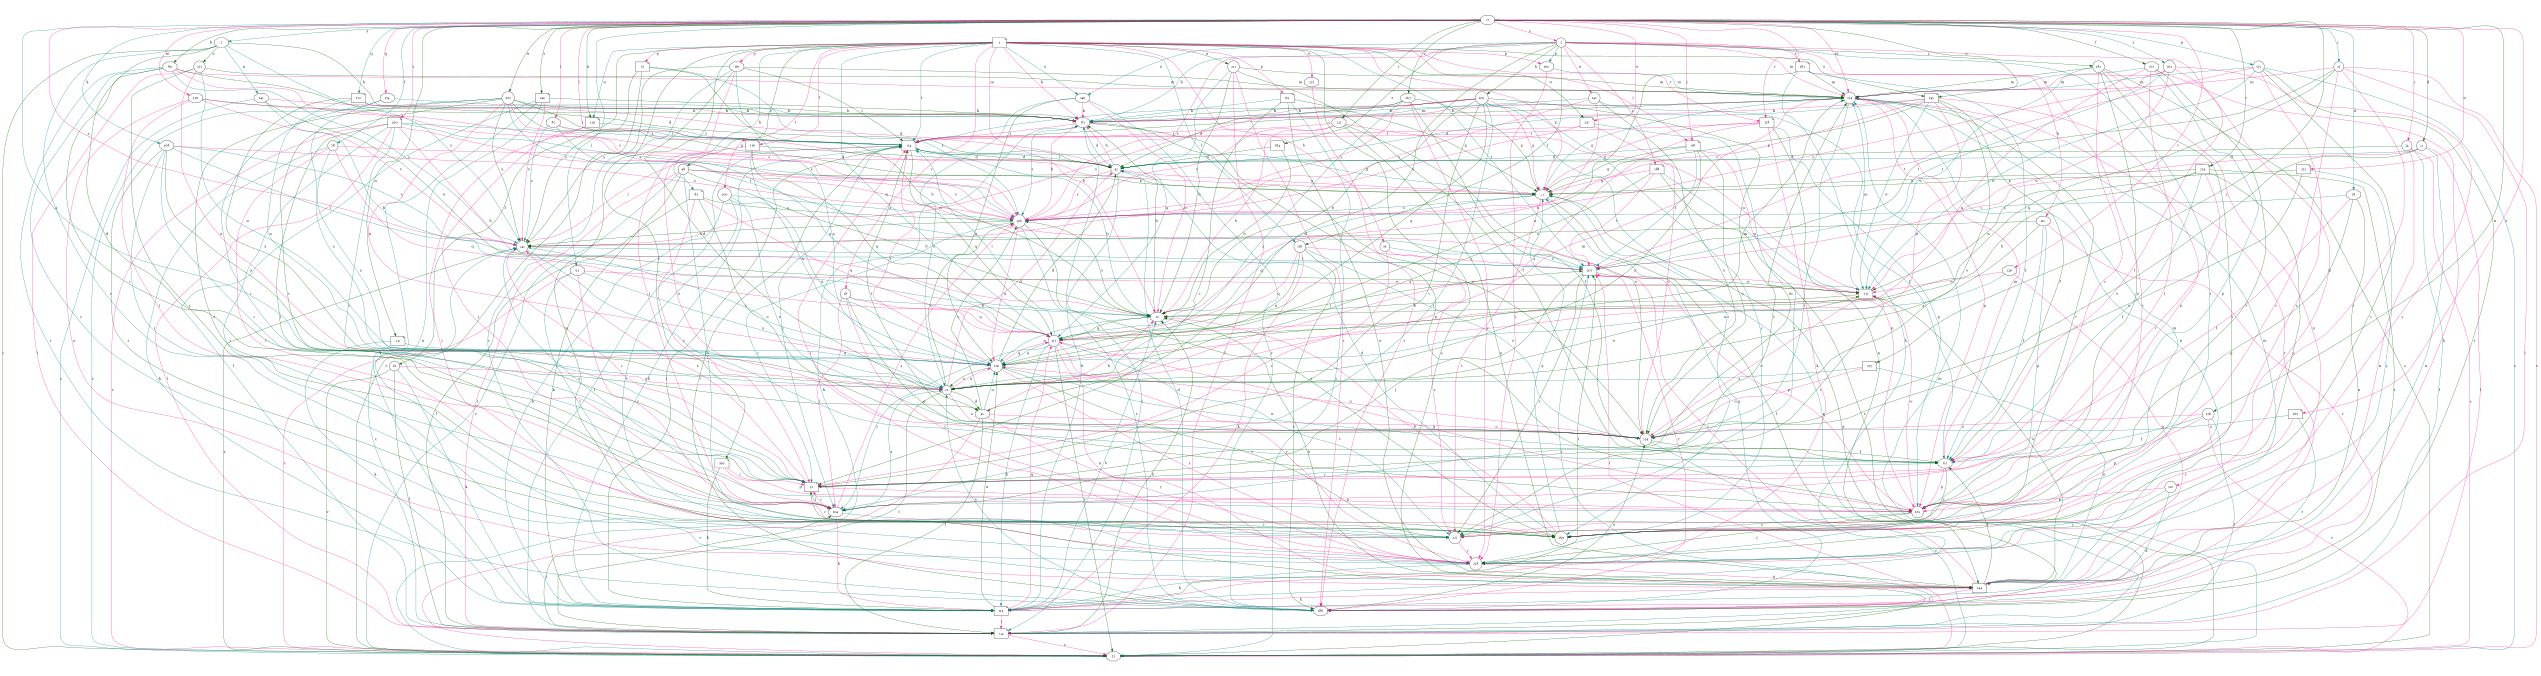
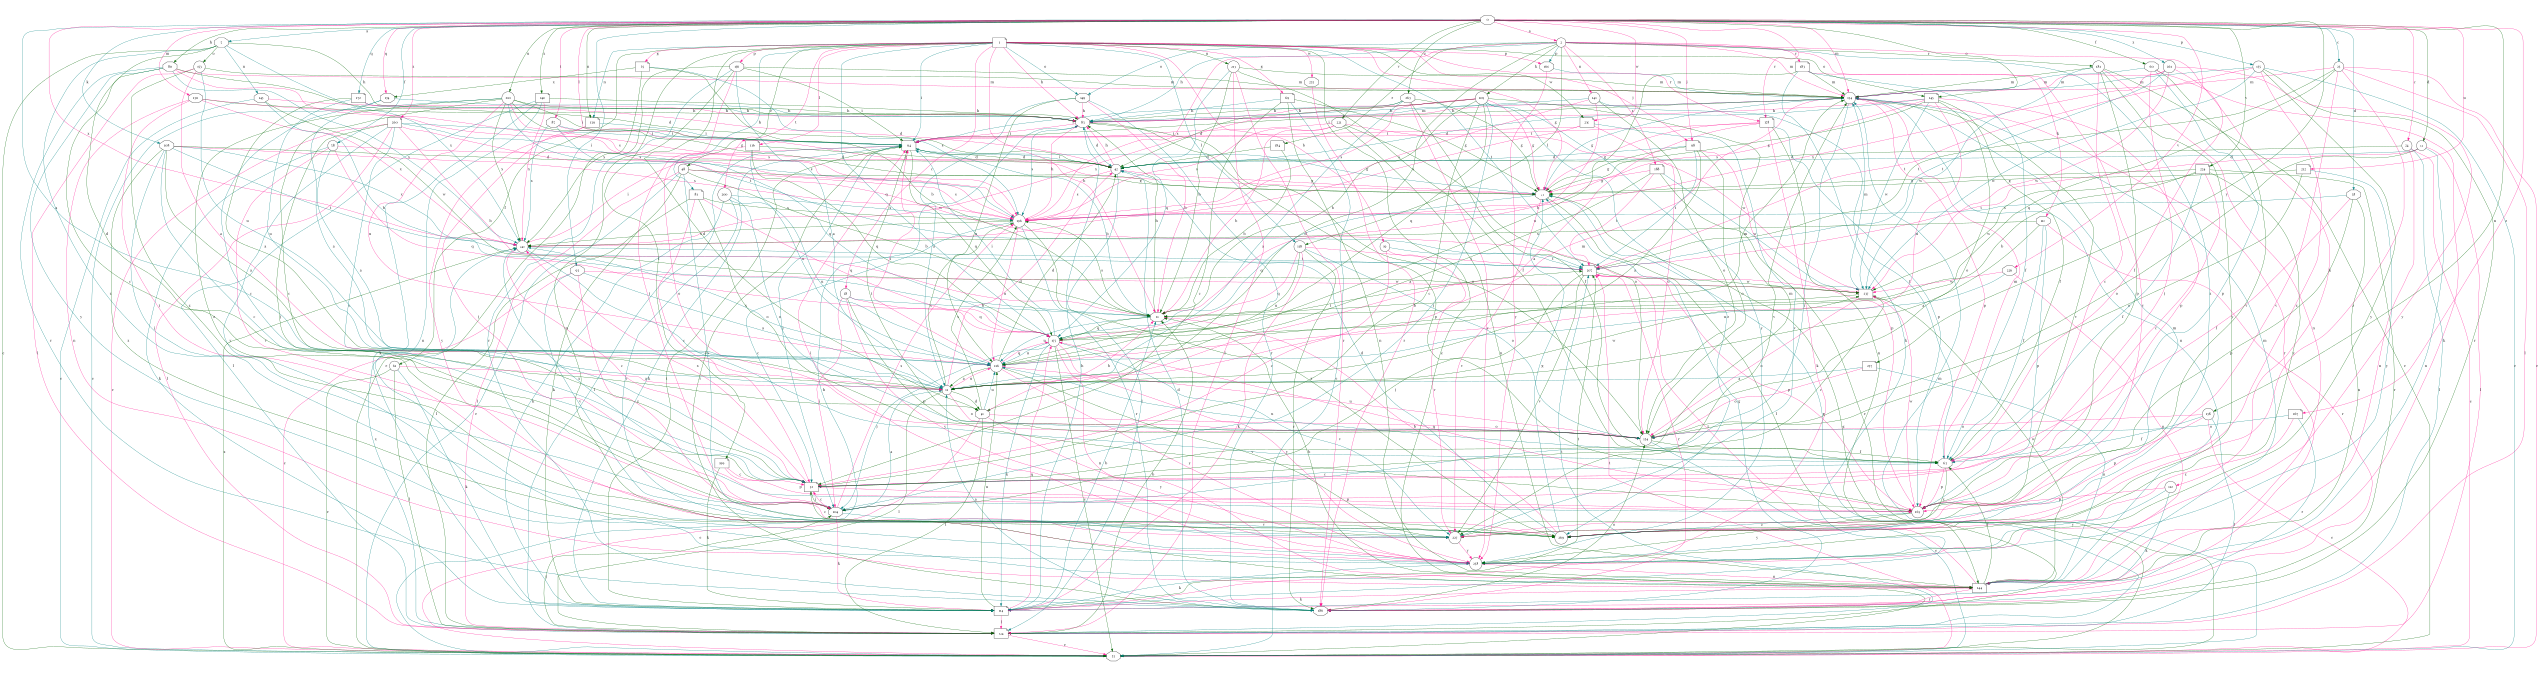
  strict digraph {
    fontname="Playfair Display"
    node [fontname="Playfair Display" shape=circle]
    edge [color=deeppink fontname="Playfair Display"]
    0 [shape=octagon]
    2
    5 [shape=octagon]
    11
    24
    25
    33
    38 [shape=octagon]
    58
    60 [shape=octagon]
    80 [shape=octagon]
    87 [shape=octagon]
    93 [shape=octagon]
    98 [shape=note]
    108 [shape=octagon]
    116 [shape=note]
    130 [shape=octagon]
    134
-   137 [shape=note]
    138
    139 [shape=note]
    145 [shape=note]
    155
    172 [shape=note]
    174 [shape=octagon]
    178 [shape=note]
    210
    212 [shape=note]
    221 [shape=octagon]
    224 [shape=note]
    226 [shape=octagon]
    230 [shape=note]
    240 [shape=note]
    n34 [label=241]
    257 [shape=note]
    260 [shape=note]
    261
    263 [shape=octagon]
    267 [shape=note]
    41 [shape=octagon]
    83 [shape=octagon]
    118
    149 [shape=octagon]
    160 [shape=octagon]
    109
    110 [shape=octagon]
    112
    141
    181
    183 [shape=note]
    184 [shape=note]
    188 [shape=note]
    196
    269
    53 [shape=octagon]
    143 [shape=octagon]
    153
    42
    124 [shape=note]
    154
    n61 [label=216]
    237 [shape=note]
    144 [shape=note]
    175
    207 [shape=note]
    227
    165
    63 [shape=octagon]
    114 [shape=note]
    104 [shape=octagon]
    32 [shape=note]
    258
    186 [shape=octagon]
    73 [shape=octagon]
    94 [shape=note]
    21 [shape=octagon]
    1 [shape=note]
    19
    28
    48
    61
    65 [shape=note]
    69 [shape=note]
    81 [shape=note]
    156 [shape=octagon]
    199 [shape=note]
    200
    213
    235 [shape=octagon]
    0 -> 2 [label=a]
    0 -> 5 [color=teal label=a]
    0 -> 11 [color=teal label=a]
    0 -> 24 [label=c]
    0 -> 25 [color=teal label=c]
    0 -> 33 [color=darkgreen label=d]
    0 -> 38 [color=teal label=d]
    0 -> 58 [color=teal label=f]
    0 -> 60 [color=darkgreen label=f]
    0 -> 80 [color=darkgreen label=h]
    0 -> 87 [label=i]
    0 -> 93 [color=teal label=i]
    0 -> 98 [label=j]
    0 -> 108 [color=teal label=k]
    0 -> 116 [label=l]
    0 -> 130 [label=m]
    0 -> 134 [label=m]
-   0 -> 137 [color=darkgreen label=n]
    0 -> 138 [color=darkgreen label=n]
    0 -> 139 [color=darkgreen label=n]
    0 -> 145 [color=darkgreen label=o]
    0 -> 155 [color=teal label=p]
    0 -> 172 [color=teal label=q]
    0 -> 174 [label=q]
    0 -> 178 [label=r]
    0 -> 210 [color=darkgreen label=u]
    0 -> 212 [label=u]
    0 -> 221 [color=darkgreen label=v]
    0 -> 224 [color=darkgreen label=v]
    0 -> 226 [label=v]
    0 -> 230 [label=w]
    0 -> 240 [color=darkgreen label=x]
    0 -> n34 [label=x]
    0 -> 257 [color=darkgreen label=y]
    0 -> 260 [label=z]
    0 -> 261 [color=teal label=z]
    0 -> 263 [color=darkgreen label=z]
    0 -> 267 [label=z]
    2 -> 134 [label=m]
    2 -> 41 [color=darkgreen label=d]
    2 -> 83 [color=teal label=h]
    2 -> 118 [color=darkgreen label=l]
    2 -> 149 [color=teal label=o]
    2 -> 160 [color=teal label=p]
    2 -> 109 [color=darkgreen label=k]
    2 -> 110 [label=k]
    2 -> 112 [label=k]
    2 -> 141 [label=n]
    2 -> 181 [color=darkgreen label=r]
    2 -> 183 [label=r]
    2 -> 184 [color=darkgreen label=r]
    2 -> 188 [label=s]
    2 -> 196 [label=s]
    2 -> 269 [color=teal label=z]
    5 -> n34 [color=teal label=x]
    5 -> 41 [color=darkgreen label=d]
    5 -> 83 [color=darkgreen label=h]
    5 -> 269 [color=teal label=z]
    5 -> 53 [color=darkgreen label=e]
    5 -> 143 [color=teal label=n]
    5 -> 153 [color=darkgreen label=o]
    11 -> 134 [label=m]
    11 -> 41 [color=darkgreen label=d]
    11 -> 196 [color=darkgreen label=s]
    11 -> 42 [label=d]
    11 -> 124 [color=darkgreen label=l]
    11 -> 154 [label=o]
    11 -> n61 [label=u]
    11 -> 237 [color=darkgreen label=w]
    24 -> 53 [label=e]
    24 -> 42 [color=darkgreen label=d]
    24 -> 124 [color=teal label=l]
    24 -> 144 [label=n]
    25 -> 134 [label=m]
    25 -> 269 [label=z]
    25 -> 53 [label=e]
    25 -> 124 [label=l]
    25 -> 175 [color=darkgreen label=q]
    25 -> 207 [color=darkgreen label=t]
    25 -> 227 [label=v]
    33 -> 42 [color=teal label=d]
    33 -> 124 [label=l]
    33 -> 154 [color=darkgreen label=o]
    33 -> 144 [color=teal label=n]
    33 -> 207 [label=t]
    38 -> 196 [color=teal label=s]
    38 -> 144 [color=darkgreen label=n]
    38 -> 165 [color=darkgreen label=p]
    38 -> 63 [label=f]
    58 -> 11 [color=teal label=a]
    58 -> 42 [label=d]
    58 -> 175 [label=q]
    58 -> 227 [label=v]
    58 -> 114 [color=teal label=k]
    60 -> 134 [color=teal label=m]
-   60 -> 175 [label=q]
    60 -> 227 [color=darkgreen label=v]
    60 -> 165 [color=teal label=p]
    60 -> 114 [label=k]
    60 -> 104 [label=j]
    80 -> 134 [label=m]
    80 -> n34 [color=teal label=x]
    80 -> 196 [label=s]
    80 -> 42 [color=darkgreen label=d]
    80 -> 32 [color=darkgreen label=c]
    80 -> 258 [color=teal label=y]
    80 -> 186 [color=teal label=r]
    87 -> n34 [color=teal label=x]
    87 -> 175 [color=teal label=q]
    87 -> 73 [label=g]
    87 -> 94 [color=teal label=i]
    93 -> 11 [color=teal label=a]
    93 -> 269 [label=z]
    93 -> 53 [label=e]
    93 -> 237 [label=w]
    93 -> 227 [color=teal label=v]
    98 -> 11 [color=darkgreen label=a]
    98 -> 42 [color=teal label=d]
    98 -> 154 [color=darkgreen label=o]
    98 -> 207 [color=teal label=t]
    98 -> 165 [label=p]
    98 -> 73 [color=darkgreen label=g]
    108 -> 11 [color=darkgreen label=a]
    108 -> n34 [color=teal label=x]
    108 -> 196 [label=s]
    108 -> 269 [color=darkgreen label=z]
+   108 -> 42 [color=darkgreen label=d]
    108 -> 207 [color=teal label=t]
    108 -> 104 [color=teal label=j]
    108 -> 32 [color=teal label=c]
    116 -> 42 [color=darkgreen label=d]
    116 -> 154 [label=o]
    116 -> n61 [color=teal label=u]
    116 -> 175 [color=darkgreen label=q]
    130 -> n34 [label=x]
    130 -> 83 [color=darkgreen label=h]
    130 -> 196 [label=s]
    130 -> 144 [label=n]
    130 -> 104 [label=j]
    134 -> 83 [label=h]
    134 -> 144 [color=teal label=n]
    134 -> 227 [color=darkgreen label=v]
    134 -> 165 [label=p]
    134 -> 104 [color=teal label=j]
    134 -> 186 [label=r]
    134 -> 73 [color=teal label=g]
    134 -> 94 [color=darkgreen label=i]
-   137 -> n61 [color=teal label=u]
-   137 -> 114 [color=teal label=k]
    138 -> 53 [label=e]
    138 -> 124 [color=teal label=l]
    138 -> 154 [label=o]
    138 -> 165 [label=p]
    138 -> 63 [color=teal label=f]
    139 -> 104 [label=j]
    139 -> 258 [label=y]
    139 -> 94 [color=teal label=i]
    145 -> 83 [label=h]
    145 -> 196 [label=s]
    145 -> 42 [color=teal label=d]
    145 -> 154 [color=darkgreen label=o]
    145 -> n61 [label=u]
    145 -> 237 [color=teal label=w]
    145 -> 165 [label=p]
    145 -> 63 [color=darkgreen label=f]
    145 -> 73 [color=darkgreen label=g]
    155 -> 134 [color=teal label=m]
    155 -> 269 [label=z]
    155 -> 53 [color=teal label=e]
    155 -> 237 [color=teal label=w]
    155 -> 207 [label=t]
    155 -> 258 [color=darkgreen label=y]
    155 -> 186 [color=darkgreen label=r]
    172 -> 11 [color=darkgreen label=a]
    172 -> 83 [color=teal label=h]
    172 -> 42 [label=d]
    172 -> n61 [color=teal label=u]
    174 -> 11 [color=teal label=a]
    174 -> 83 [color=teal label=h]
    174 -> 32 [color=teal label=c]
    178 -> 11 [label=a]
    178 -> 144 [color=darkgreen label=n]
    178 -> 165 [color=teal label=p]
    178 -> 114 [label=k]
    178 -> 73 [label=g]
    178 -> 94 [label=i]
    210 -> n34 [color=darkgreen label=x]
    210 -> 83 [color=darkgreen label=h]
    210 -> 196 [label=s]
    210 -> 269 [color=darkgreen label=z]
    210 -> 53 [color=teal label=e]
    210 -> n61 [label=u]
    210 -> 207 [color=teal label=t]
    210 -> 32 [color=darkgreen label=c]
    210 -> 73 [color=darkgreen label=g]
    210 -> 94 [color=darkgreen label=i]
    212 -> 154 [color=darkgreen label=o]
    212 -> 258 [color=teal label=y]
    212 -> 73 [color=darkgreen label=g]
    221 -> 196 [label=s]
    221 -> 154 [color=darkgreen label=o]
    221 -> 237 [label=w]
    221 -> 144 [color=darkgreen label=n]
    221 -> 94 [label=i]
    221 -> 21 [label=b]
    224 -> 269 [color=darkgreen label=z]
    224 -> 237 [color=darkgreen label=w]
    224 -> 63 [color=teal label=f]
    224 -> 32 [label=c]
    224 -> 186 [color=darkgreen label=r]
    224 -> 73 [color=darkgreen label=g]
    224 -> 21 [color=darkgreen label=b]
    226 -> n61 [color=teal label=u]
    226 -> 237 [label=w]
    226 -> 144 [label=n]
    230 -> 196 [label=s]
    230 -> 154 [label=o]
    230 -> 227 [color=teal label=v]
    230 -> 94 [label=i]
    240 -> n34 [label=x]
    240 -> 83 [color=darkgreen label=h]
    240 -> 124 [color=teal label=l]
    240 -> 144 [color=teal label=n]
    240 -> 114 [color=teal label=k]
    n34 -> 207 [color=teal label=t]
    n34 -> 63 [color=teal label=f]
    n34 -> 32 [label=c]
    n34 -> 94 [label=i]
    257 -> 11 [color=teal label=a]
    257 -> 154 [label=o]
    257 -> 144 [color=teal label=n]
    260 -> 196 [color=teal label=s]
    260 -> 53 [label=e]
    260 -> 124 [label=l]
    260 -> 237 [label=w]
    260 -> 104 [color=darkgreen label=j]
    260 -> 32 [color=teal label=c]
    260 -> 258 [color=teal label=y]
    260 -> 94 [color=teal label=i]
    260 -> 21 [label=b]
    261 -> 134 [label=m]
    261 -> n34 [label=x]
    261 -> 237 [label=w]
    261 -> 207 [color=teal label=t]
    261 -> 63 [label=f]
    261 -> 258 [label=y]
    263 -> 11 [color=teal label=a]
    263 -> 83 [color=darkgreen label=h]
    263 -> 63 [color=darkgreen label=f]
    263 -> 258 [label=y]
    263 -> 73 [color=darkgreen label=g]
    263 -> 94 [color=teal label=i]
    267 -> 269 [label=z]
    267 -> 154 [color=teal label=o]
    267 -> 186 [color=teal label=r]
    41 -> 196 [color=darkgreen label=s]
    41 -> 53 [label=e]
    41 -> 124 [color=darkgreen label=l]
    41 -> 154 [label=o]
    41 -> n61 [color=teal label=u]
    41 -> 258 [label=y]
    41 -> 21 [label=b]
    83 -> 134 [color=teal label=m]
    83 -> 196 [color=teal label=s]
    83 -> 42 [color=teal label=d]
    83 -> 154 [color=darkgreen label=o]
    83 -> 165 [color=darkgreen label=p]
    83 -> 94 [label=i]
    118 -> 154 [color=teal label=o]
    118 -> n61 [color=darkgreen label=u]
    118 -> 175 [label=q]
    118 -> 207 [label=t]
    118 -> 114 [label=k]
    118 -> 186 [color=darkgreen label=r]
    149 -> 11 [color=teal label=a]
    149 -> 83 [label=h]
    149 -> n61 [color=darkgreen label=u]
    149 -> 186 [color=teal label=r]
    149 -> 21 [label=b]
    160 -> 134 [color=teal label=m]
    160 -> 258 [label=y]
    109 -> n34 [label=x]
    109 -> 83 [label=h]
    109 -> 196 [label=s]
    109 -> 269 [color=teal label=z]
    109 -> 42 [color=darkgreen label=d]
    109 -> 175 [color=darkgreen label=q]
    109 -> 227 [color=darkgreen label=v]
    109 -> 104 [color=teal label=j]
    109 -> 32 [color=darkgreen label=c]
    109 -> 258 [color=teal label=y]
    109 -> 73 [label=g]
    109 -> 21 [color=darkgreen label=b]
    110 -> 11 [color=darkgreen label=a]
    110 -> n34 [color=darkgreen label=x]
    110 -> 165 [color=teal label=p]
    110 -> 63 [color=teal label=f]
    110 -> 186 [label=r]
    112 -> 165 [label=p]
    112 -> 114 [color=teal label=k]
    112 -> 258 [color=teal label=y]
    141 -> 83 [color=teal label=h]
    141 -> 196 [label=s]
    141 -> 154 [color=darkgreen label=o]
    141 -> 63 [color=teal label=f]
    141 -> 21 [label=b]
    181 -> 134 [color=darkgreen label=m]
    181 -> 53 [color=darkgreen label=e]
    181 -> 237 [color=teal label=w]
    181 -> 144 [label=n]
    181 -> 165 [color=darkgreen label=p]
    181 -> 32 [label=c]
    181 -> 258 [color=darkgreen label=y]
    183 -> 134 [color=darkgreen label=m]
    183 -> n61 [color=darkgreen label=u]
    183 -> 227 [label=v]
    183 -> 63 [color=teal label=f]
    183 -> 114 [color=teal label=k]
    184 -> 42 [color=darkgreen label=d]
    184 -> 21 [color=darkgreen label=b]
    188 -> 11 [color=darkgreen label=a]
    188 -> 53 [color=darkgreen label=e]
    188 -> 237 [color=teal label=w]
    188 -> 207 [label=t]
    188 -> 73 [label=g]
    196 -> n34 [color=darkgreen label=x]
    196 -> 83 [label=h]
    196 -> 269 [color=darkgreen label=z]
    196 -> n61 [label=u]
    196 -> 32 [color=teal label=c]
    196 -> 186 [color=teal label=r]
    269 -> 42 [color=teal label=d]
    269 -> 73 [color=teal label=g]
    269 -> 21 [label=b]
    53 -> 134 [color=teal label=m]
    53 -> n34 [color=darkgreen label=x]
    53 -> 83 [color=teal label=h]
    53 -> 207 [label=t]
    53 -> 73 [color=darkgreen label=g]
    143 -> 83 [label=h]
    143 -> 53 [color=teal label=e]
    143 -> 237 [color=darkgreen label=w]
    143 -> 21 [color=teal label=b]
    153 -> 11 [label=a]
    153 -> 134 [color=darkgreen label=m]
    153 -> 269 [color=darkgreen label=z]
    153 -> 124 [label=l]
    153 -> n61 [color=teal label=u]
    42 -> 83 [label=h]
    42 -> 196 [label=s]
    42 -> 124 [color=teal label=l]
    42 -> 73 [label=g]
    42 -> 94 [color=teal label=i]
    124 -> n34 [color=teal label=x]
    124 -> 53 [label=e]
    124 -> 207 [color=teal label=t]
    124 -> 104 [color=darkgreen label=j]
    124 -> 73 [color=teal label=g]
    124 -> 21 [color=darkgreen label=b]
    154 -> 53 [color=teal label=e]
    154 -> n61 [label=u]
    154 -> 63 [color=darkgreen label=f]
    154 -> 94 [color=darkgreen label=i]
    n61 -> 11 [color=darkgreen label=a]
    n61 -> 134 [color=darkgreen label=m]
    n61 -> n34 [color=teal label=x]
    n61 -> 42 [color=darkgreen label=d]
    n61 -> 175 [label=q]
    n61 -> 227 [color=darkgreen label=v]
    n61 -> 258 [label=y]
    n61 -> 94 [label=i]
    237 -> 134 [color=teal label=m]
    237 -> 154 [label=o]
    237 -> 32 [color=darkgreen label=c]
    237 -> 21 [color=darkgreen label=b]
    144 -> 134 [color=teal label=m]
    144 -> 237 [color=darkgreen label=w]
    144 -> 207 [label=t]
    144 -> 63 [color=darkgreen label=f]
    144 -> 114 [label=k]
    144 -> 186 [label=r]
    144 -> 21 [color=darkgreen label=b]
    175 -> 53 [color=darkgreen label=e]
    175 -> n61 [color=teal label=u]
    175 -> 144 [label=n]
    175 -> 207 [color=darkgreen label=t]
    175 -> 227 [color=teal label=v]
    175 -> 114 [color=teal label=k]
    175 -> 104 [color=teal label=j]
    175 -> 258 [label=y]
    175 -> 94 [color=teal label=i]
    207 -> 237 [color=darkgreen label=w]
    207 -> 227 [color=darkgreen label=v]
    207 -> 165 [label=p]
    207 -> 104 [color=darkgreen label=j]
    207 -> 186 [label=r]
    227 -> 32 [color=darkgreen label=c]
    227 -> 258 [label=y]
    165 -> n34 [color=teal label=x]
    165 -> 269 [color=teal label=z]
    165 -> 237 [label=w]
    165 -> 175 [label=q]
    165 -> 258 [color=darkgreen label=y]
    63 -> 134 [label=m]
    63 -> 269 [color=darkgreen label=z]
    63 -> n61 [color=teal label=u]
    63 -> 165 [label=p]
    63 -> 32 [color=teal label=c]
    114 -> 83 [color=teal label=h]
    114 -> 124 [label=l]
    114 -> n61 [color=darkgreen label=u]
    114 -> 175 [label=q]
    114 -> 207 [color=darkgreen label=t]
    114 -> 94 [color=darkgreen label=i]
    114 -> 21 [color=teal label=b]
    104 -> 11 [color=teal label=a]
    104 -> 196 [label=s]
    104 -> 227 [color=teal label=v]
    104 -> 114 [label=k]
    104 -> 32 [label=c]
    32 -> 134 [color=darkgreen label=m]
    32 -> n34 [label=x]
    32 -> 165 [label=p]
    32 -> 104 [color=darkgreen label=j]
    258 -> 134 [color=teal label=m]
    258 -> 144 [label=n]
    258 -> 114 [color=teal label=k]
    258 -> 94 [label=i]
    186 -> 11 [color=teal label=a]
    186 -> 42 [color=teal label=d]
    186 -> 154 [color=darkgreen label=o]
    186 -> 73 [color=teal label=g]
    186 -> 94 [color=darkgreen label=i]
-   73 -> 196 [color=teal label=s]
    73 -> 124 [color=darkgreen label=l]
    73 -> 175 [color=teal label=q]
    73 -> 227 [label=v]
    94 -> 42 [color=darkgreen label=d]
    94 -> 124 [color=teal label=l]
    94 -> 175 [color=darkgreen label=q]
    94 -> 114 [color=teal label=k]
    94 -> 104 [color=teal label=j]
    94 -> 73 [color=teal label=g]
    94 -> 21 [color=teal label=b]
    21 -> 83 [color=darkgreen label=h]
    21 -> 196 [color=darkgreen label=s]
    21 -> n61 [color=teal label=u]
    21 -> 175 [color=darkgreen label=q]
    1 -> 98 [label=j]
    1 -> 116 [label=l]
    1 -> 139 [color=teal label=n]
    1 -> 145 [color=darkgreen label=o]
    1 -> 178 [label=r]
    1 -> 230 [color=darkgreen label=w]
    1 -> 41 [color=darkgreen label=d]
    1 -> 83 [label=h]
    1 -> 118 [color=teal label=l]
    1 -> 149 [color=teal label=o]
    1 -> 160 [label=p]
    1 -> 53 [color=darkgreen label=e]
    1 -> 175 [color=teal label=q]
    1 -> 207 [color=teal label=t]
    1 -> 73 [label=g]
    1 -> 94 [color=teal label=i]
    1 -> 21 [label=b]
    1 -> 19 [label=b]
    1 -> 28 [label=c]
    1 -> 48 [color=darkgreen label=e]
    1 -> 61 [color=darkgreen label=f]
    1 -> 65 [label=g]
    1 -> 69 [label=g]
    1 -> 81 [color=teal label=h]
    1 -> 156 [label=p]
    1 -> 199 [color=darkgreen label=t]
    1 -> 200 [label=t]
    1 -> 213 [color=darkgreen label=u]
    1 -> 235 [label=w]
    19 -> 207 [color=teal label=t]
    19 -> 227 [label=v]
    19 -> 32 [label=c]
    28 -> 175 [label=q]
    28 -> 165 [color=darkgreen label=p]
    28 -> 104 [label=j]
    28 -> 258 [label=y]
    28 -> 21 [color=teal label=b]
    48 -> 196 [label=s]
    48 -> 53 [color=teal label=e]
    48 -> 124 [label=l]
    48 -> 227 [color=teal label=v]
    48 -> 114 [color=darkgreen label=k]
    48 -> 73 [color=darkgreen label=g]
    48 -> 21 [color=darkgreen label=b]
    61 -> 11 [label=a]
    61 -> 53 [color=darkgreen label=e]
    61 -> 124 [color=darkgreen label=l]
    61 -> 114 [color=teal label=k]
-   65 -> n34 [color=darkgreen label=x]
+   65 -> 174 [color=darkgreen label=x]
    65 -> 196 [color=teal label=s]
    65 -> 53 [color=darkgreen label=e]
    65 -> 21 [color=darkgreen label=b]
    69 -> 83 [color=teal label=h]
    69 -> 53 [color=teal label=e]
    69 -> 144 [color=darkgreen label=n]
    69 -> 32 [color=darkgreen label=c]
    69 -> 73 [color=darkgreen label=g]
    81 -> 196 [color=darkgreen label=s]
    81 -> 124 [color=darkgreen label=l]
    81 -> 154 [color=darkgreen label=o]
    81 -> 175 [label=q]
    81 -> 32 [label=c]
    156 -> 11 [color=teal label=a]
    156 -> 134 [color=darkgreen label=m]
    156 -> n34 [color=darkgreen label=x]
    156 -> 144 [color=darkgreen label=n]
    156 -> 104 [label=j]
    156 -> 186 [color=teal label=r]
    156 -> 94 [color=darkgreen label=i]
    199 -> 165 [label=p]
    199 -> 114 [color=darkgreen label=k]
    199 -> 32 [label=c]
    200 -> 196 [color=teal label=s]
    200 -> 154 [color=teal label=o]
    200 -> n61 [color=teal label=u]
    200 -> 114 [color=teal label=k]
    200 -> 258 [color=teal label=y]
    213 -> 134 [color=darkgreen label=m]
    213 -> 124 [label=l]
    213 -> 175 [color=teal label=q]
    213 -> 63 [color=darkgreen label=f]
    213 -> 186 [label=r]
    213 -> 21 [color=darkgreen label=b]
    235 -> 186 [label=r]
  }
